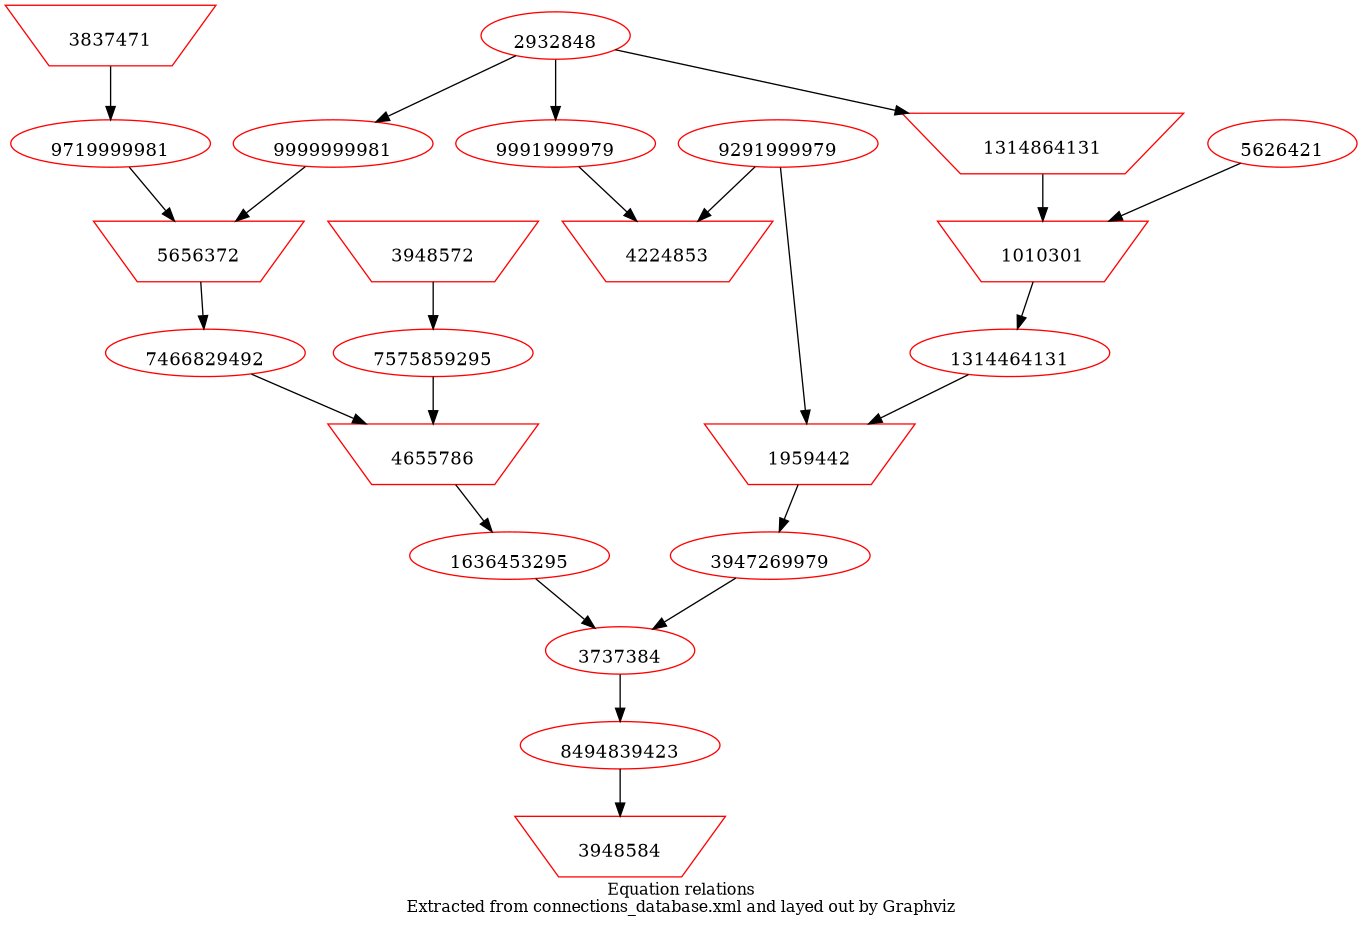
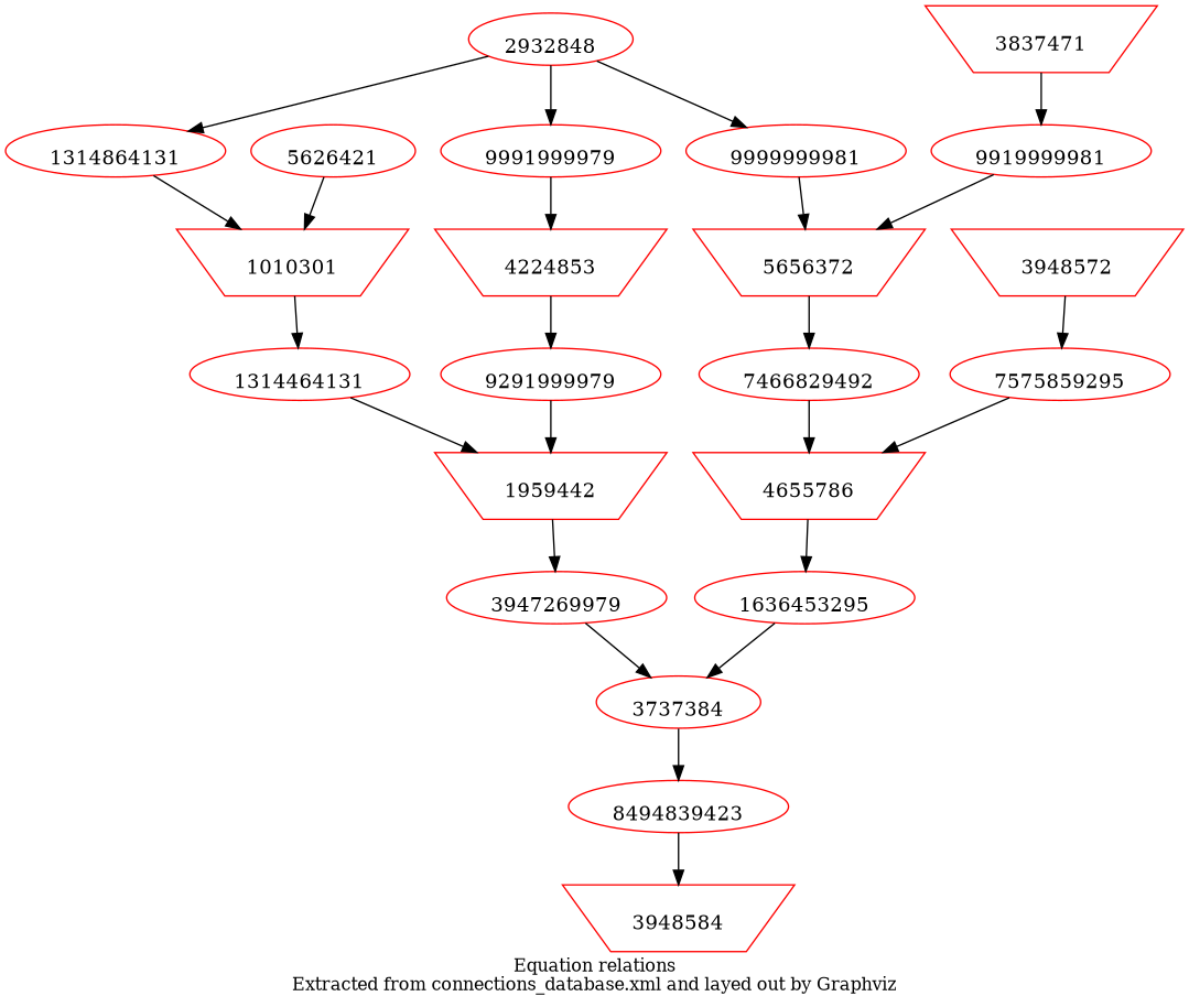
  digraph {
    fontsize=12
    label="Equation relations\nExtracted from connections_database.xml and layed out by Graphviz"
    node [color=red labelloc=b shape=ellipse]
    1010301 [shape=invtrapezium]
    5626421
    1314464131
    5656372 [shape=invtrapezium]
    9999999981
    7466829492
    3948584 [shape=invtrapezium]
    8494839423
-   1314864131 [shape=invtrapezium]
+   1314864131
    4224853 [shape=invtrapezium]
    9991999979
    9291999979
    n13 [label=4655786 shape=invtrapezium]
    7575859295
    1636453295
    n16 [label=1959442 shape=invtrapezium]
    3947269979
-   9919999981 [label=9719999981]
+   9919999981
    3737384
    3948572 [shape=invtrapezium]
    3837471 [shape=invtrapezium]
    2932848
    1010301 -> 1314464131
    5626421 -> 1010301
    1314464131 -> n16
    5656372 -> 7466829492
    9999999981 -> 5656372
    7466829492 -> n13
    8494839423 -> 3948584
    1314864131 -> 1010301
-   9291999979 -> 4224853
+   4224853 -> 9291999979
    9991999979 -> 4224853
    9291999979 -> n16
    n13 -> 1636453295
    7575859295 -> n13
    1636453295 -> 3737384
    n16 -> 3947269979
    3947269979 -> 3737384
    9919999981 -> 5656372
    3737384 -> 8494839423
    3948572 -> 7575859295
    3837471 -> 9919999981
    2932848 -> 9999999981
    2932848 -> 1314864131
    2932848 -> 9991999979
  }
